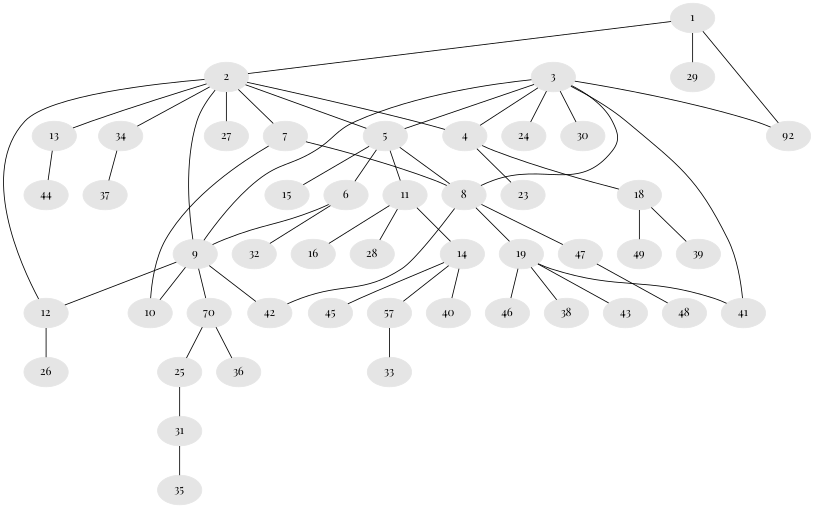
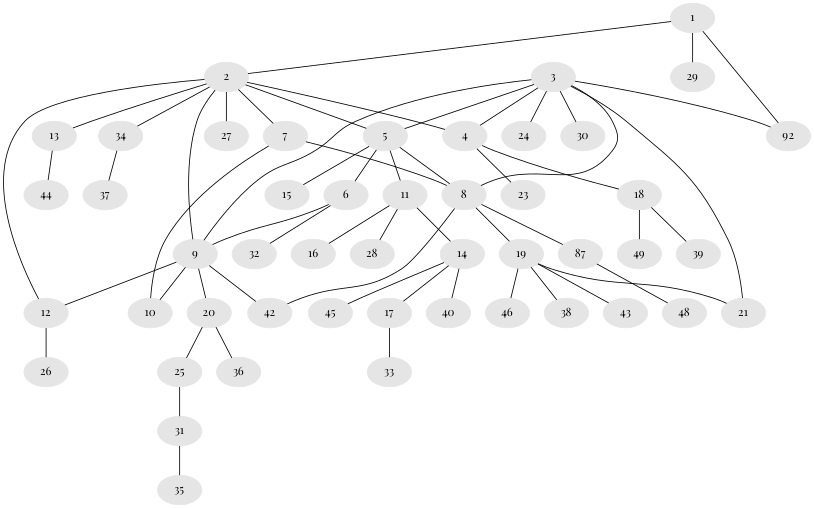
  graph {
    fontname="Playfair Display"
    node [color=gray90 fontname="Playfair Display" style=filled]
    edge [fontname="Playfair Display"]
    1
    2
    n3 [label=92]
    29
    4
    5
    7
    9
    12
    13
    27
    34
    18
    23
    8
    6
    11
    15
    10
    42
-   20 [label=70]
+   20
    26
    44
    37
    3
-   21 [label=41]
+   21
    24
    30
    19
-   47
-   17 [label=57]
+   47 [label=87]
+   17
    33
    39
    49
    32
    14
    16
    28
    38
    43
    46
    48
    25
    36
    40
    45
    31
    35
    1 -- 2
    1 -- n3
    1 -- 29
    2 -- 4
    2 -- 5
    2 -- 7
    2 -- 9
    2 -- 12
    2 -- 13
    2 -- 27
    2 -- 34
    4 -- 18
    4 -- 23
    5 -- 8
    5 -- 6
    5 -- 11
    5 -- 15
    7 -- 8
    7 -- 10
    9 -- 12
    9 -- 10
    9 -- 42
    9 -- 20
    12 -- 26
    13 -- 44
    34 -- 37
    18 -- 39
    18 -- 49
    8 -- 42
    8 -- 19
    8 -- 47
    6 -- 9
    6 -- 32
    11 -- 14
    11 -- 16
    11 -- 28
    20 -- 25
    20 -- 36
    3 -- n3
    3 -- 4
    3 -- 5
    3 -- 9
    3 -- 8
    3 -- 21
    3 -- 24
    3 -- 30
    19 -- 21
    19 -- 38
    19 -- 43
    19 -- 46
    47 -- 48
    17 -- 33
    14 -- 17
    14 -- 40
    14 -- 45
    25 -- 31
    31 -- 35
  }
